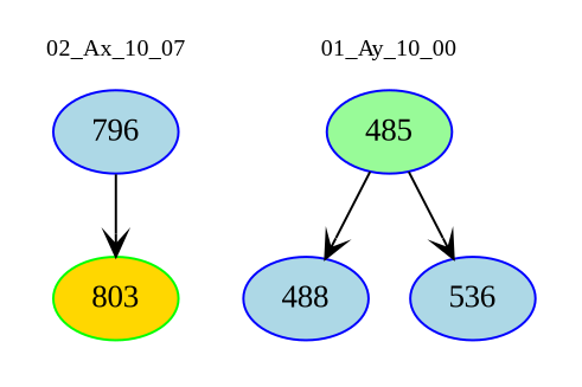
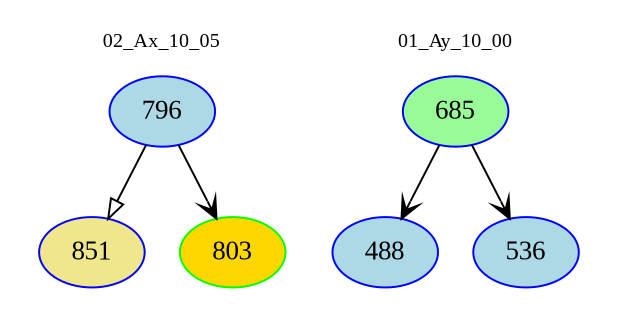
  digraph {
    fontname="Liberation Serif"
    node [color=blue fillcolor=lightblue fontname="Liberation Serif" style=filled]
    edge [arrowhead=vee color=black fontname="Liberation Serif"]
    n1 [label=796]
+   n2 [fillcolor=khaki label=851]
    n3 [color=green fillcolor=gold label=803]
-   n4 [fillcolor=palegreen label=485]
+   n4 [fillcolor=palegreen label=685]
    n5 [label=488]
    n6 [label=536]
    subgraph cluster_1 {
      color=white
      fontsize=10
-     label="02_Ax_10_07"
+     label="02_Ax_10_05"
      n1
+     n2
      n3
    }
    subgraph cluster_2 {
      color=white
      fontsize=10
      label="01_Ay_10_00"
      n4
      n5
      n6
    }
+   n1 -> n2 [arrowhead=onormal]
    n1 -> n3
    n4 -> n5
    n4 -> n6
  }
